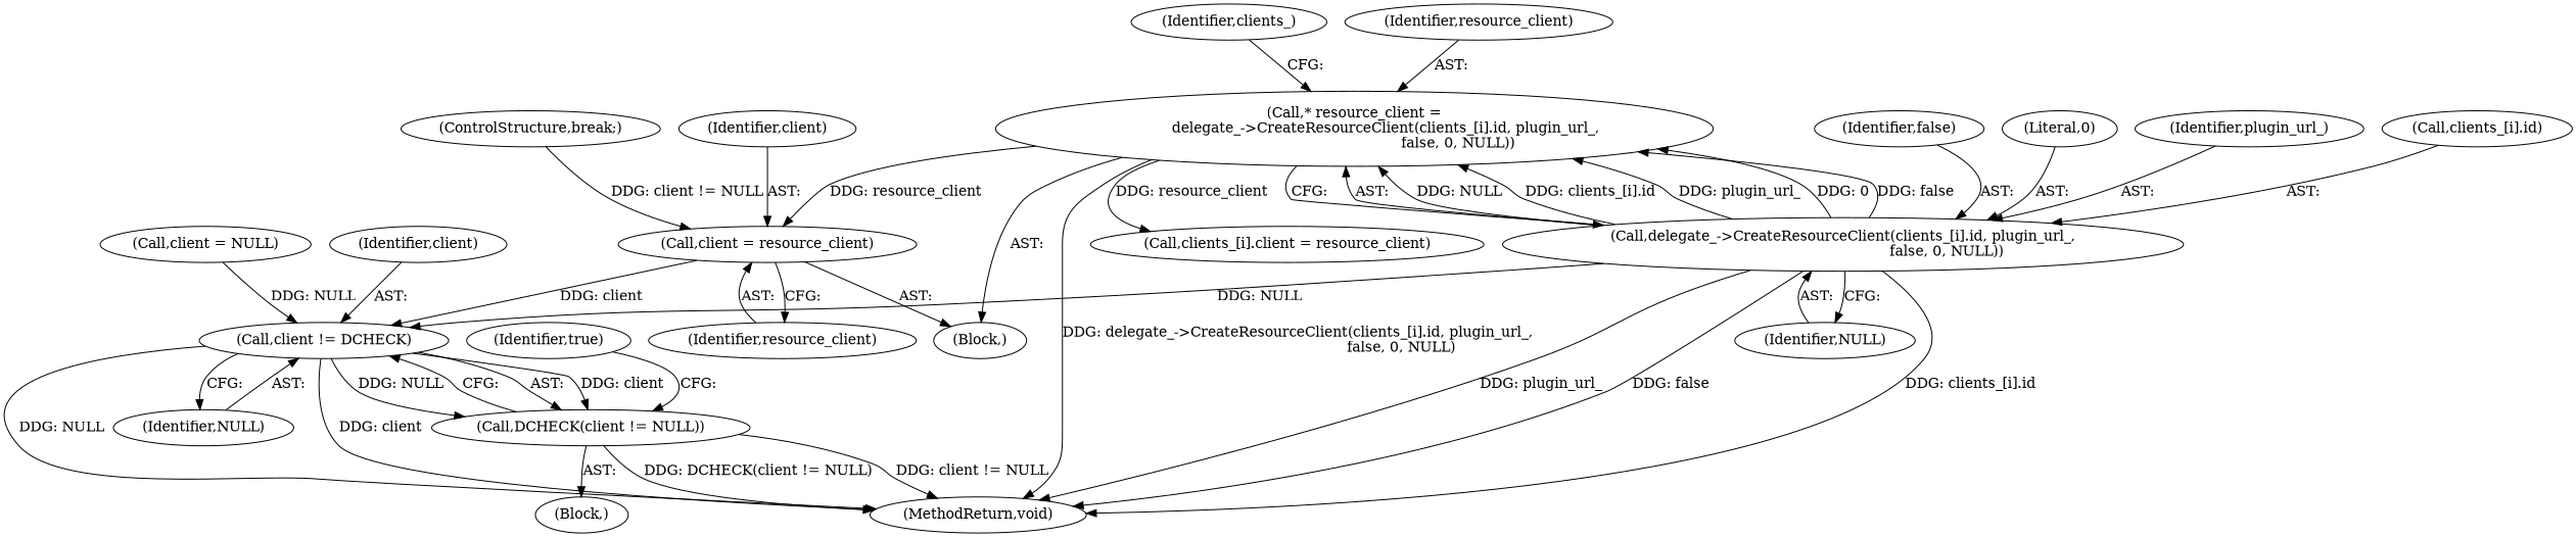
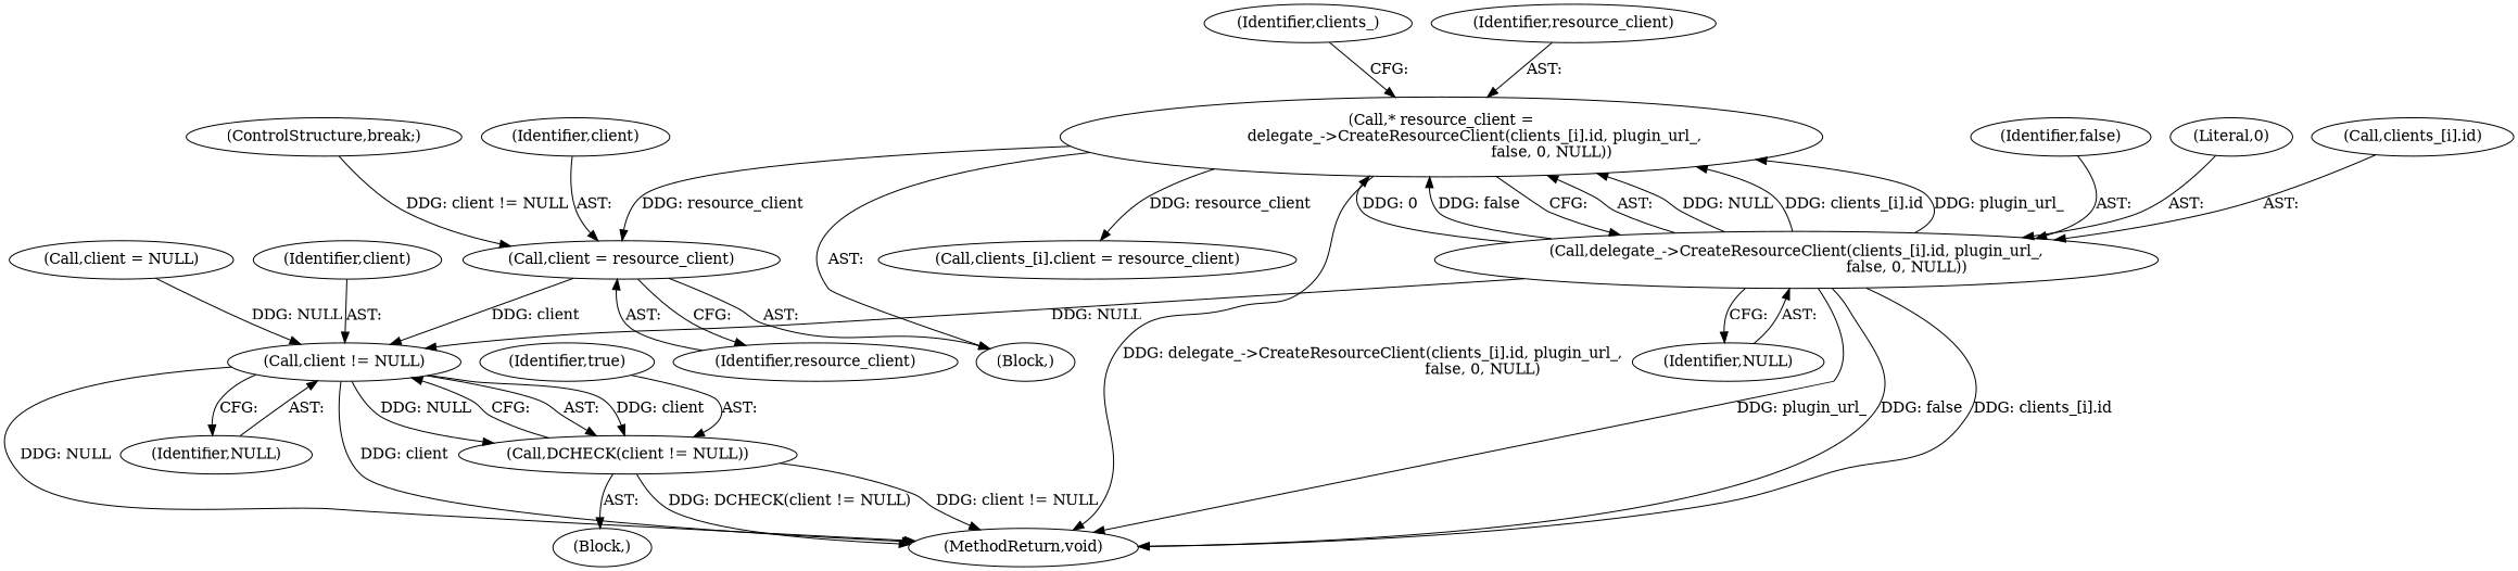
  digraph {
    n1 [label="(Call,client = resource_client)"]
-   n2 [label="(Call,client != DCHECK)"]
+   n2 [label="(Call,client != NULL)"]
    n3 [label="(Block,)"]
    n4 [label="(Identifier,resource_client)"]
    n5 [label="(MethodReturn,void)"]
    n6 [label="(Call,DCHECK(client != NULL))"]
    n7 [label="(Identifier,NULL)"]
    n8 [label="(Call,* resource_client =\n              delegate_->CreateResourceClient(clients_[i].id, plugin_url_,\n                                              false, 0, NULL))"]
    n9 [label="(Call,delegate_->CreateResourceClient(clients_[i].id, plugin_url_,\n                                              false, 0, NULL))"]
    n10 [label="(Call,clients_[i].client = resource_client)"]
    n11 [label="(Identifier,NULL)"]
    n12 [label="(Block,)"]
    n13 [label="(ControlStructure,break;)"]
    n14 [label="(Identifier,true)"]
    n15 [label="(Identifier,false)"]
    n16 [label="(Call,client = NULL)"]
    n17 [label="(Literal,0)"]
-   n18 [label="(Identifier,plugin_url_)"]
    n19 [label="(Call,clients_[i].id)"]
    n20 [label="(Identifier,client)"]
    n21 [label="(Identifier,client)"]
    n22 [label="(Identifier,clients_)"]
    n23 [label="(Identifier,resource_client)"]
    n1 -> n2 [label="DDG: client"]
    n1 -> n3 [label="AST: "]
    n1 -> n4 [label="CFG: "]
    n2 -> n5 [label="DDG: NULL"]
    n2 -> n5 [label="DDG: client"]
    n2 -> n6 [label="AST: "]
    n2 -> n6 [label="DDG: client"]
    n2 -> n6 [label="DDG: NULL"]
    n2 -> n7 [label="CFG: "]
    n4 -> n1 [label="AST: "]
    n6 -> n2 [label="CFG: "]
    n6 -> n5 [label="DDG: DCHECK(client != NULL)"]
    n6 -> n5 [label="DDG: client != NULL"]
    n6 -> n12 [label="AST: "]
    n7 -> n2 [label="AST: "]
    n8 -> n1 [label="DDG: resource_client"]
    n8 -> n3 [label="AST: "]
    n8 -> n5 [label="DDG: delegate_->CreateResourceClient(clients_[i].id, plugin_url_,\n                                              false, 0, NULL)"]
    n8 -> n9 [label="CFG: "]
    n8 -> n10 [label="DDG: resource_client"]
    n9 -> n2 [label="DDG: NULL"]
    n9 -> n5 [label="DDG: plugin_url_"]
    n9 -> n5 [label="DDG: false"]
    n9 -> n5 [label="DDG: clients_[i].id"]
    n9 -> n8 [label="AST: "]
    n9 -> n8 [label="DDG: NULL"]
    n9 -> n8 [label="DDG: clients_[i].id"]
    n9 -> n8 [label="DDG: plugin_url_"]
    n9 -> n8 [label="DDG: 0"]
    n9 -> n8 [label="DDG: false"]
    n9 -> n11 [label="CFG: "]
    n11 -> n9 [label="AST: "]
    n13 -> n1 [label="DDG: client != NULL"]
-   n14 -> n6 [label="CFG: "]
+   n14 -> n6 [label="AST: "]
    n15 -> n9 [label="AST: "]
    n16 -> n2 [label="DDG: NULL"]
    n17 -> n9 [label="AST: "]
-   n18 -> n9 [label="AST: "]
    n19 -> n9 [label="AST: "]
    n20 -> n1 [label="AST: "]
    n21 -> n2 [label="AST: "]
    n22 -> n8 [label="CFG: "]
    n23 -> n8 [label="AST: "]
  }
